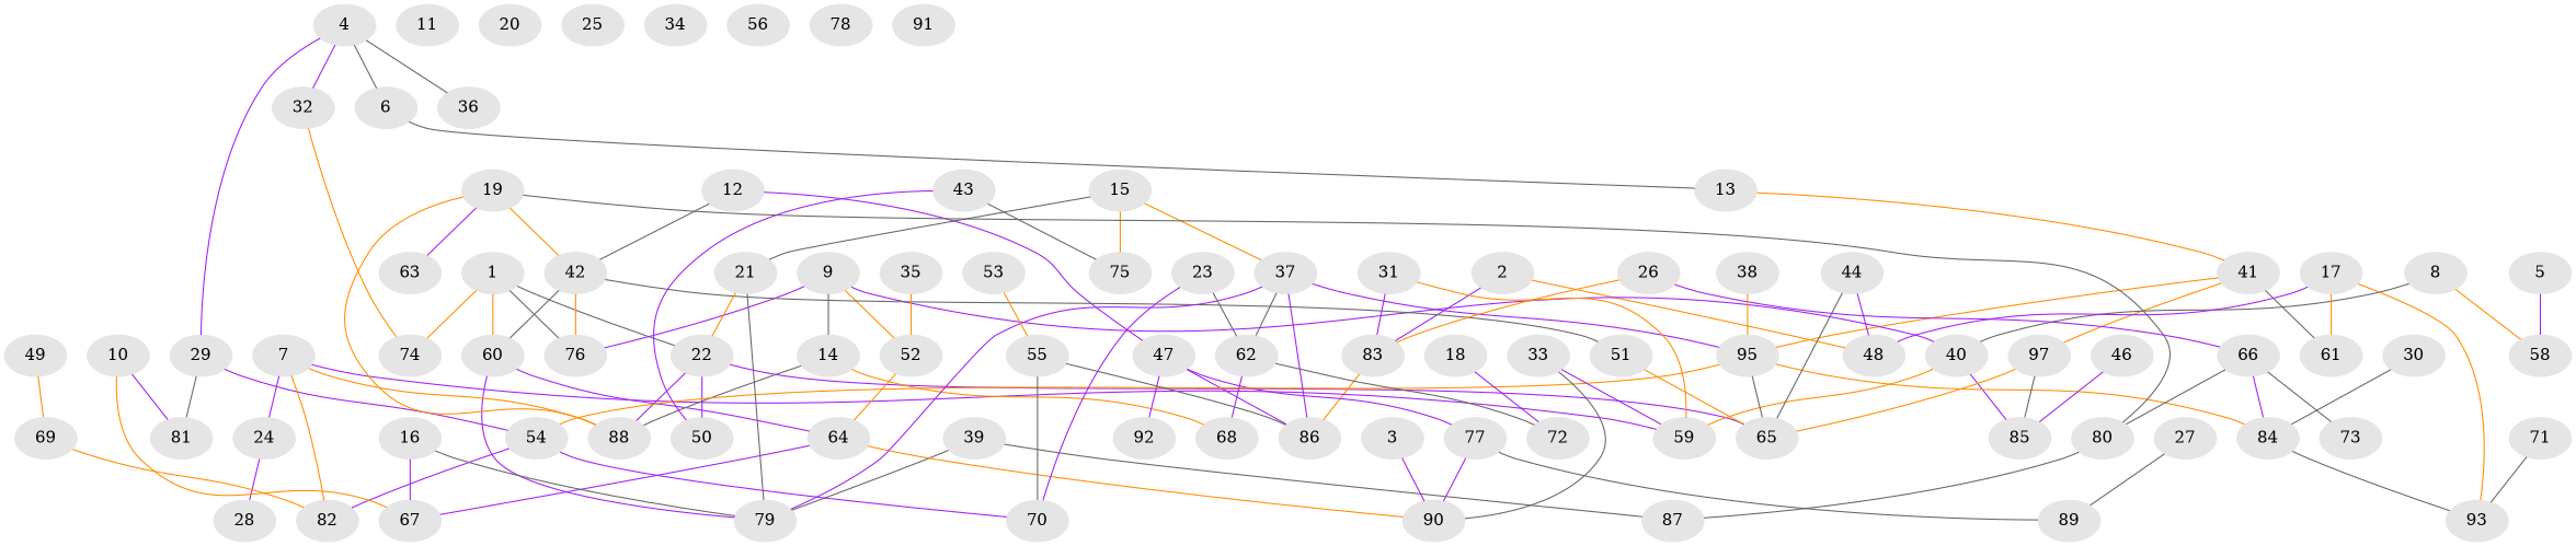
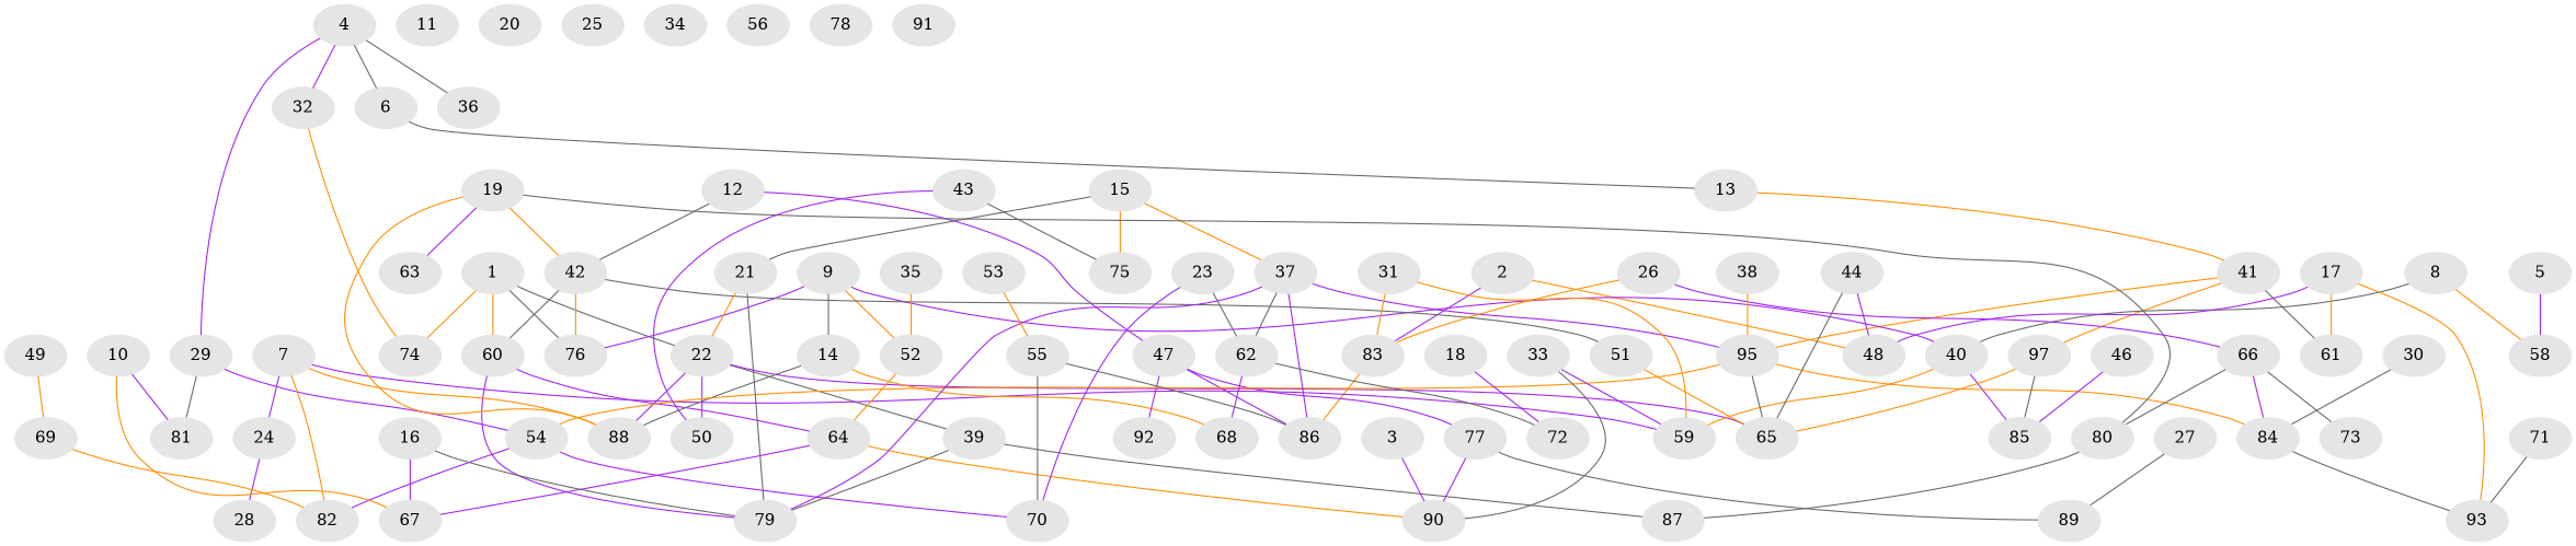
  graph {
    node [color=gray90 style=filled]
    edge [color=purple]
    1
    22
    60
    74
    76
    88
    39
    50
    65
    79
    64
    2
    48
    83
    86
    3
    90
    4
    6
    29
    32
    36
    13
    81
    54
    5
    58
    41
    7
    24
    59
    82
    28
    8
    40
    85
    9
    14
    52
    68
    10
    67
    11
    12
    42
    47
    51
    77
    92
    61
    n51 [label=95]
    n52 [label=97]
    15
    21
    37
    75
    62
    16
    17
    93
    18
    72
    19
    63
    80
    87
    20
    23
    70
    25
    26
    66
    84
    73
    27
    89
    30
    31
    33
    34
    35
    38
    43
    44
    46
    49
    69
    53
    55
    56
    71
    78
    91
    1 -- 22 [color=gray40]
    1 -- 60 [color=darkorange]
    1 -- 74 [color=darkorange]
    1 -- 76 [color=gray40]
    22 -- 88
+   22 -- 39 [color=gray40]
    22 -- 50
    22 -- 65
    60 -- 79
    60 -- 64
    39 -- 79 [color=gray40]
    39 -- 87 [color=gray40]
    64 -- 90 [color=darkorange]
    64 -- 67
    2 -- 48 [color=darkorange]
    2 -- 83
    83 -- 86 [color=darkorange]
    3 -- 90
    4 -- 6 [color=gray40]
    4 -- 29
    4 -- 32
    4 -- 36 [color=gray40]
    6 -- 13 [color=gray40]
    29 -- 81 [color=gray40]
    29 -- 54
    32 -- 74 [color=darkorange]
    13 -- 41 [color=darkorange]
    54 -- 82
    54 -- 70
    5 -- 58
    41 -- 61 [color=gray40]
    41 -- n51 [color=darkorange]
    41 -- n52 [color=darkorange]
    7 -- 88 [color=darkorange]
    7 -- 24
    7 -- 59
    7 -- 82 [color=darkorange]
    24 -- 28
    8 -- 58 [color=darkorange]
    8 -- 40 [color=gray40]
    40 -- 59 [color=darkorange]
    40 -- 85
    9 -- 76
    9 -- 40
    9 -- 14 [color=gray40]
    9 -- 52 [color=darkorange]
    14 -- 88 [color=gray40]
    14 -- 68 [color=darkorange]
    52 -- 64 [color=darkorange]
    10 -- 81
    10 -- 67 [color=darkorange]
    12 -- 42 [color=gray40]
    12 -- 47
    42 -- 60 [color=gray40]
    42 -- 76 [color=darkorange]
    42 -- 51 [color=gray40]
    47 -- 86
    47 -- 77
    47 -- 92
    51 -- 65 [color=darkorange]
    77 -- 90
    77 -- 89 [color=gray40]
    n51 -- 65 [color=gray40]
    n51 -- 54 [color=darkorange]
    n51 -- 84 [color=darkorange]
    n52 -- 65 [color=darkorange]
    n52 -- 85 [color=gray40]
    15 -- 21 [color=gray40]
    15 -- 37 [color=darkorange]
    15 -- 75 [color=darkorange]
    21 -- 22 [color=darkorange]
    21 -- 79 [color=gray40]
    37 -- 79
    37 -- 86
    37 -- n51
    37 -- 62 [color=gray40]
    62 -- 68
    62 -- 72 [color=gray40]
    16 -- 79 [color=gray40]
    16 -- 67
    17 -- 48
    17 -- 61 [color=darkorange]
    17 -- 93 [color=darkorange]
    18 -- 72
    19 -- 88 [color=darkorange]
    19 -- 42 [color=darkorange]
    19 -- 63
    19 -- 80 [color=gray40]
    80 -- 87 [color=gray40]
    23 -- 62 [color=gray40]
    23 -- 70
    26 -- 83 [color=darkorange]
    26 -- 66
    66 -- 80 [color=gray40]
    66 -- 84
    66 -- 73 [color=gray40]
    84 -- 93 [color=gray40]
    27 -- 89 [color=gray40]
    30 -- 84 [color=gray40]
-   31 -- 83
+   31 -- 83 [color=darkorange]
    31 -- 59 [color=darkorange]
    33 -- 90 [color=gray40]
    33 -- 59
    35 -- 52 [color=darkorange]
    38 -- n51 [color=darkorange]
    43 -- 50
    43 -- 75 [color=gray40]
    44 -- 65 [color=gray40]
    44 -- 48
    46 -- 85
    49 -- 69 [color=darkorange]
    69 -- 82 [color=darkorange]
    53 -- 55 [color=darkorange]
    55 -- 86 [color=gray40]
    55 -- 70 [color=gray40]
    71 -- 93 [color=gray40]
  }
